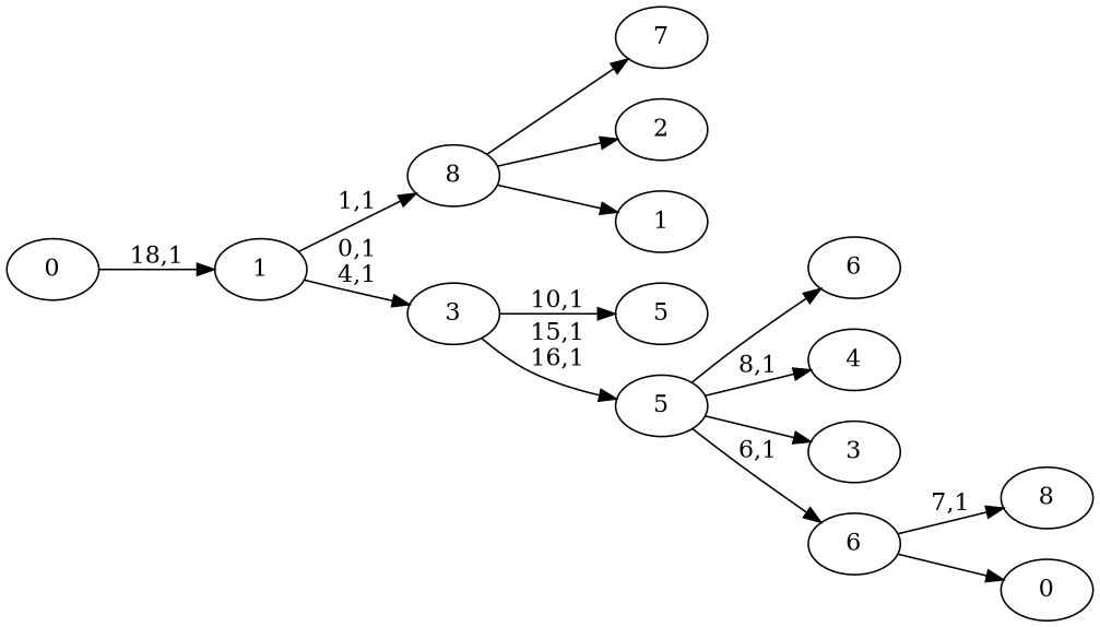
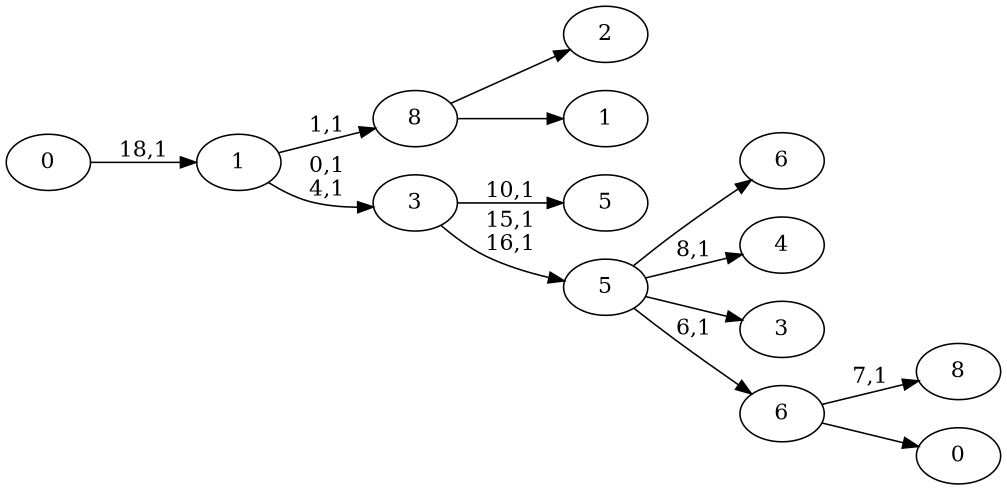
  digraph {
    rankdir=LR
    n1 [label=8]
-   n2 [label=7]
    n3 [label=6]
    n4 [label=5]
    n5 [label=4]
    n6 [label=3]
    n7 [label=2]
    n8 [label=1]
    8
    n10 [label=0]
    6
    5
    3
    1
    0
-   8 -> n2
    8 -> n7
    8 -> n8
    6 -> n1 [label="7,1"]
    6 -> n10
    5 -> n3
    5 -> n5 [label="8,1"]
    5 -> n6
    5 -> 6 [label="6,1"]
    3 -> n4 [label="10,1"]
    3 -> 5 [label="15,1\n16,1"]
    1 -> 8 [label="1,1"]
    1 -> 3 [label="0,1\n4,1"]
    0 -> 1 [label="18,1"]
  }
